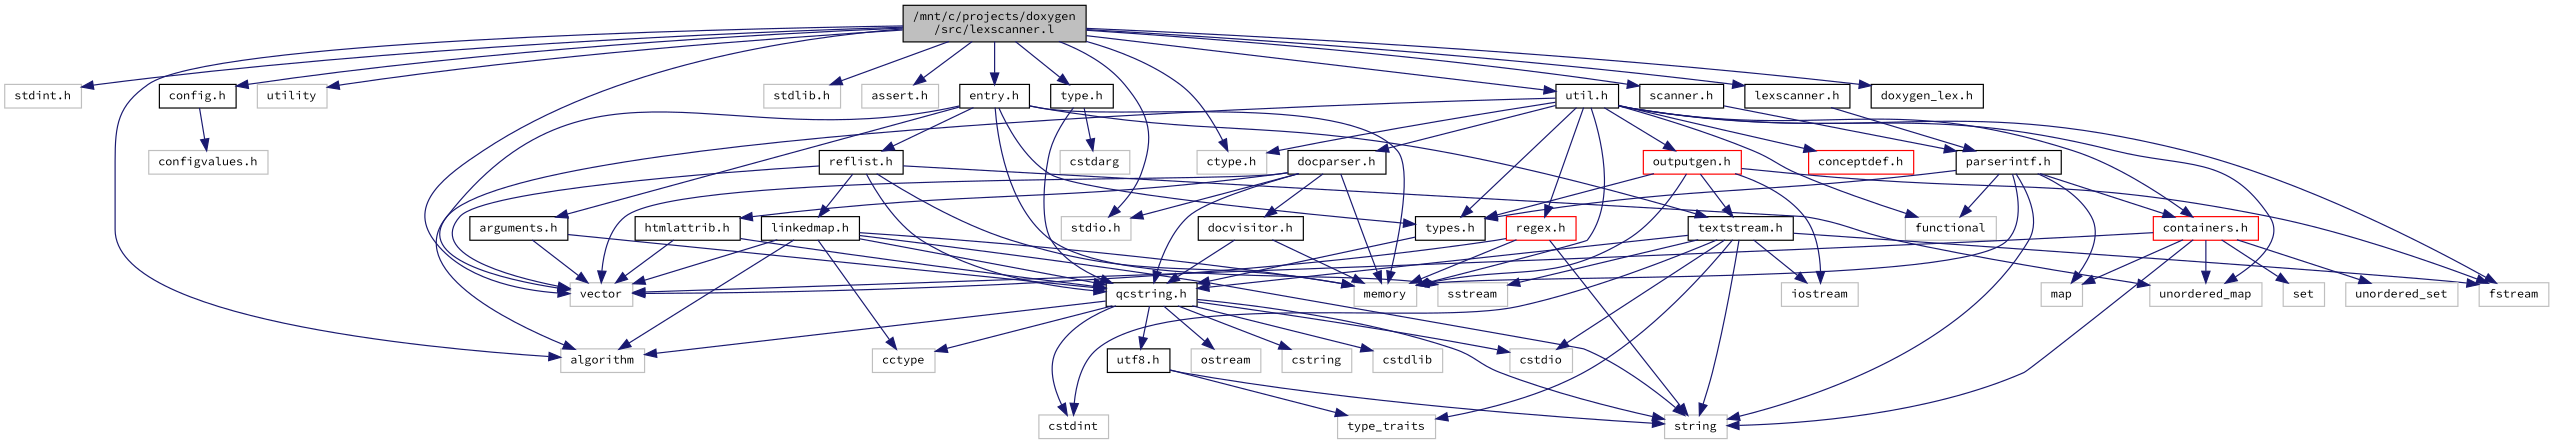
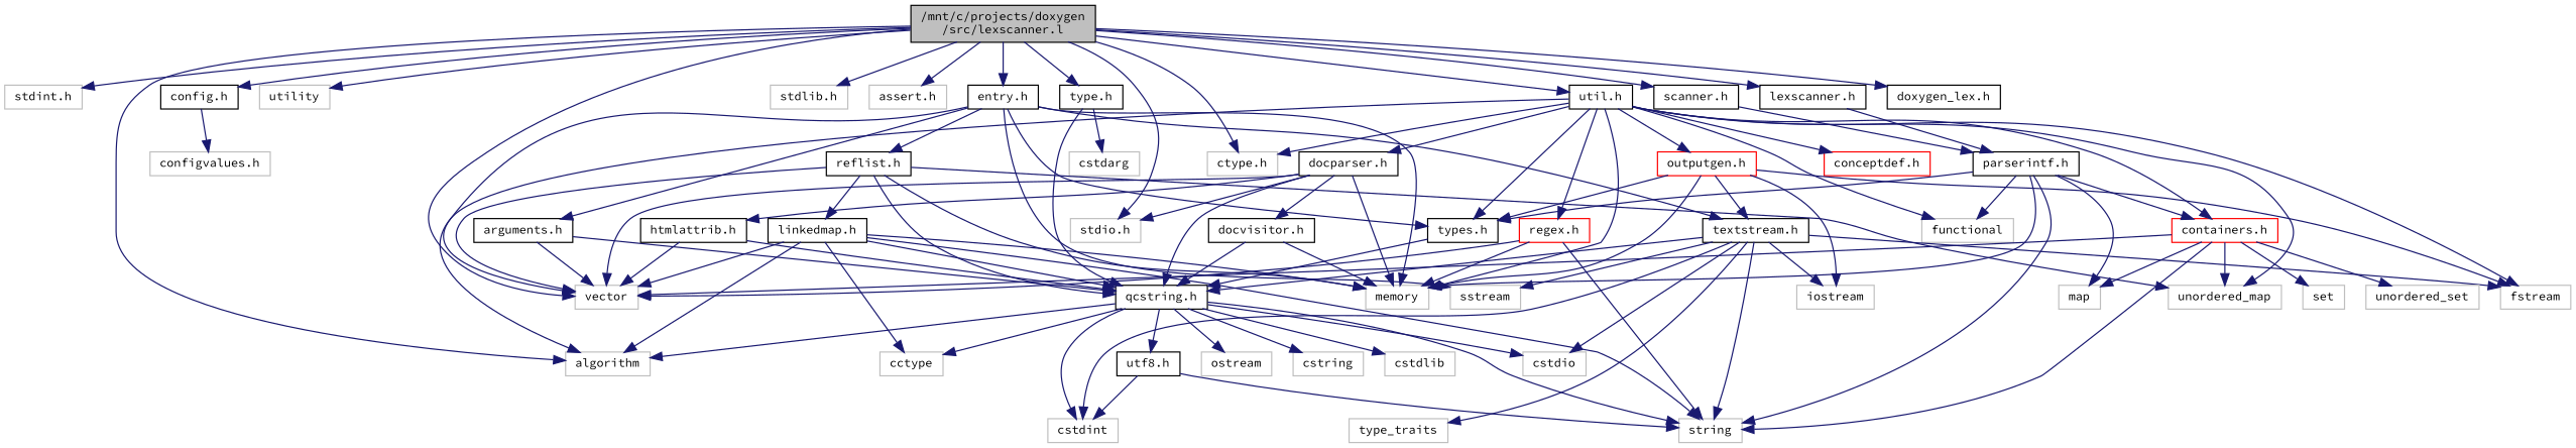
  digraph {
    fontname="Source Code Pro"
    node [color=grey75 fillcolor=white fontname="Source Code Pro" fontsize=10 shape=record style=filled]
    edge [color=midnightblue fontname="Source Code Pro" fontsize=10 labelfontname=Helvetica labelfontsize=10 style=solid]
    n1 [color=black fillcolor=grey75 fontcolor=black height=0.2 label="/mnt/c/projects/doxygen\l/src/lexscanner.l" width=0.4]
    n2 [height=0.2 label="stdint.h" width=0.4]
    n3 [height=0.2 label=algorithm width=0.4]
    n4 [height=0.2 label=vector width=0.4]
    n5 [height=0.2 label=utility width=0.4]
    n6 [height=0.2 label="stdio.h" width=0.4]
    n7 [height=0.2 label="stdlib.h" width=0.4]
    n8 [height=0.2 label="assert.h" width=0.4]
    n9 [height=0.2 label="ctype.h" width=0.4]
    n10 [color=black height=0.2 label="config.h" width=0.4]
    n11 [color=black height=0.2 label="lexscanner.h" width=0.4]
    n12 [color=black height=0.2 label="entry.h" width=0.4]
    n13 [color=black height=0.2 label="type.h" width=0.4]
    n14 [color=black height=0.2 label="util.h" width=0.4]
    n15 [color=black height=0.2 label="scanner.h" width=0.4]
    n16 [color=black height=0.2 label="doxygen_lex.h" width=0.4]
    n17 [height=0.2 label="configvalues.h" width=0.4]
    n18 [color=black height=0.2 label="parserintf.h" width=0.4]
    n19 [height=0.2 label=memory width=0.4]
    n20 [color=black height=0.2 label="types.h" width=0.4]
    n21 [height=0.2 label=sstream width=0.4]
    n22 [color=black height=0.2 label="arguments.h" width=0.4]
    n23 [color=black height=0.2 label="reflist.h" width=0.4]
    n24 [color=black height=0.2 label="textstream.h" width=0.4]
    n25 [color=black height=0.2 label="qcstring.h" width=0.4]
    n26 [height=0.2 label=cstdarg width=0.4]
    n27 [height=0.2 label=functional width=0.4]
    n28 [color=red height=0.2 label="containers.h" width=0.4]
    n29 [height=0.2 label=unordered_map width=0.4]
    n30 [height=0.2 label=fstream width=0.4]
    n31 [color=black height=0.2 label="docparser.h" width=0.4]
    n32 [color=red height=0.2 label="outputgen.h" width=0.4]
    n33 [color=red height=0.2 label="regex.h" width=0.4]
    n34 [color=red height=0.2 label="conceptdef.h" width=0.4]
    n35 [height=0.2 label=map width=0.4]
    n36 [height=0.2 label=string width=0.4]
    n37 [height=0.2 label=set width=0.4]
    n38 [height=0.2 label=unordered_set width=0.4]
    n39 [height=0.2 label=cctype width=0.4]
    n40 [height=0.2 label=cstring width=0.4]
    n41 [height=0.2 label=cstdio width=0.4]
    n42 [height=0.2 label=cstdlib width=0.4]
    n43 [height=0.2 label=cstdint width=0.4]
    n44 [height=0.2 label=ostream width=0.4]
    n45 [color=black height=0.2 label="utf8.h" width=0.4]
    n46 [color=black height=0.2 label="linkedmap.h" width=0.4]
    n47 [height=0.2 label=iostream width=0.4]
    n48 [height=0.2 label=type_traits width=0.4]
    n49 [color=black height=0.2 label="docvisitor.h" width=0.4]
    n50 [color=black height=0.2 label="htmlattrib.h" width=0.4]
    n1 -> n2
    n1 -> n3
    n1 -> n4
    n1 -> n5
    n1 -> n6
    n1 -> n7
    n1 -> n8
    n1 -> n9
    n1 -> n10
    n1 -> n11
    n1 -> n12
    n1 -> n13
    n1 -> n14
    n1 -> n15
    n1 -> n16
    n10 -> n17
    n11 -> n18
    n12 -> n4
    n12 -> n19
    n12 -> n20
    n12 -> n21
    n12 -> n22
    n12 -> n23
    n12 -> n24
    n13 -> n25
    n13 -> n26
    n14 -> n3
    n14 -> n9
    n14 -> n19
    n14 -> n20
    n14 -> n27
    n14 -> n28
    n14 -> n29
    n14 -> n30
    n14 -> n31
    n14 -> n32
    n14 -> n33
    n14 -> n34
    n15 -> n18
    n18 -> n19
    n18 -> n20
    n18 -> n27
    n18 -> n28
    n18 -> n35
    n18 -> n36
    n20 -> n25
    n22 -> n4
    n22 -> n25
    n23 -> n4
    n23 -> n19
    n23 -> n25
    n23 -> n29
    n23 -> n46
    n24 -> n21
    n24 -> n25
    n24 -> n30
    n24 -> n36
    n24 -> n41
    n24 -> n43
    n24 -> n47
    n24 -> n48
    n25 -> n3
    n25 -> n36
    n25 -> n39
    n25 -> n40
    n25 -> n41
    n25 -> n42
    n25 -> n43
    n25 -> n44
    n25 -> n45
    n28 -> n4
    n28 -> n29
    n28 -> n35
    n28 -> n36
    n28 -> n37
    n28 -> n38
    n31 -> n4
    n31 -> n6
    n31 -> n19
    n31 -> n25
    n31 -> n49
    n31 -> n50
    n32 -> n19
    n32 -> n20
    n32 -> n24
    n32 -> n30
    n32 -> n47
    n33 -> n4
    n33 -> n19
    n33 -> n36
    n45 -> n36
-   n45 -> n48
+   n45 -> n43
    n46 -> n3
    n46 -> n4
    n46 -> n19
    n46 -> n25
    n46 -> n36
    n46 -> n39
    n49 -> n19
    n49 -> n25
    n50 -> n4
    n50 -> n25
  }
